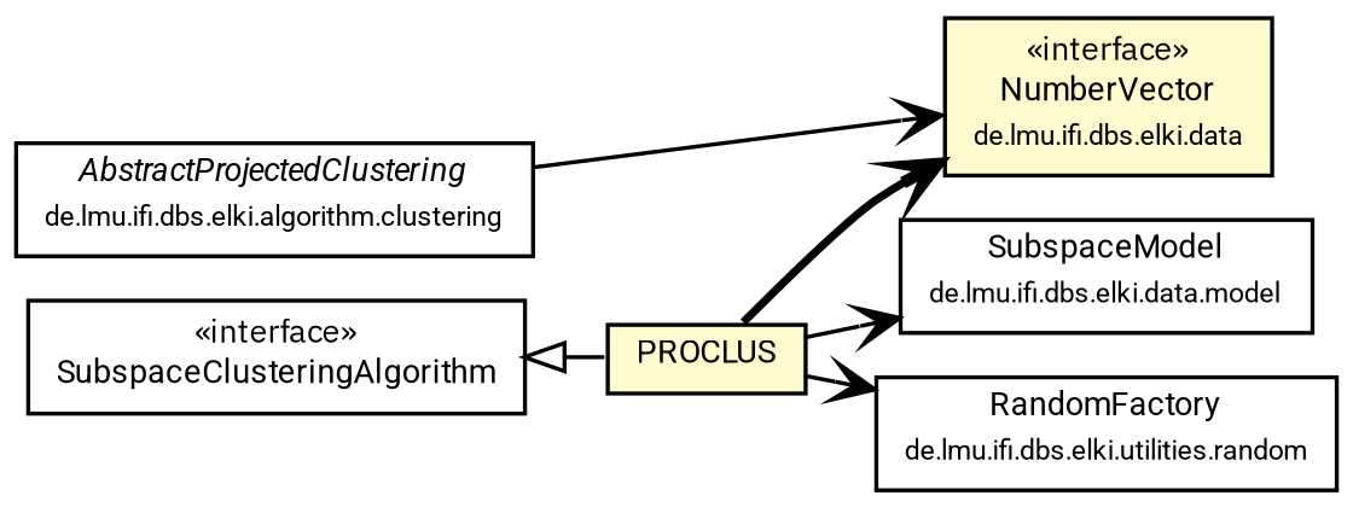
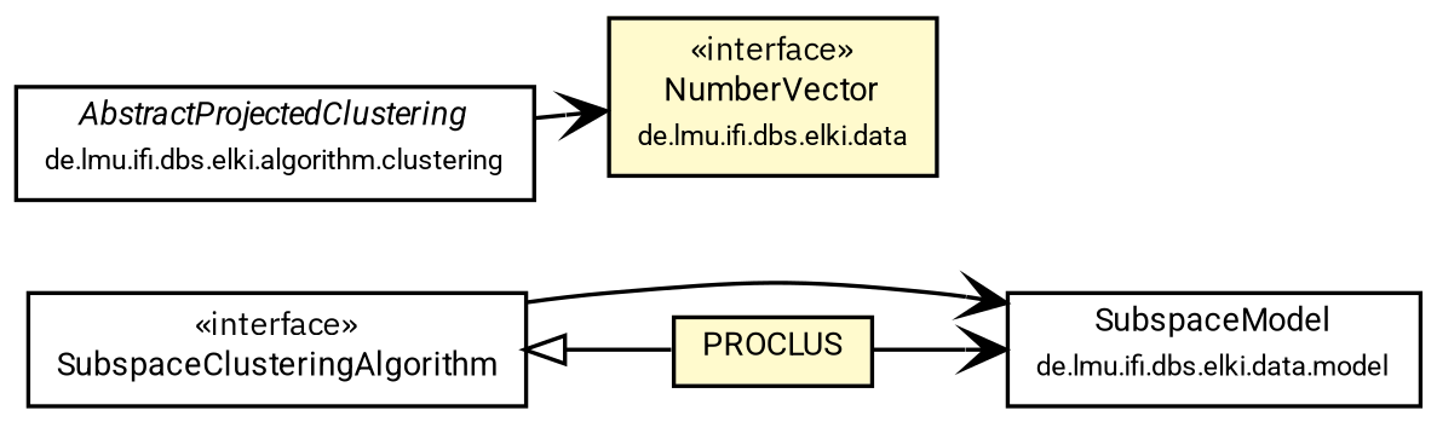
  digraph {
    fontname="IBM Plex Sans"
    nodesep=0.15
    rankdir=LR
    ranksep=0.25
    node [fontcolor=black fontname="IBM Plex Sans" fontsize=8 margin=0 shape=plaintext]
    edge [arrowhead=open color=black fontname="IBM Plex Sans" fontsize=7 labelfontname=Roboto labelfontsize=7 style=solid weight=0]
    n1 [height=0 label=<<table title="de.lmu.ifi.dbs.elki.data.model.SubspaceModel" border="0" cellborder="1" cellspacing="0" cellpadding="2" href="../../../data/model/SubspaceModel.html" target="_parent"> 		<tr><td><table border="0" cellspacing="0" cellpadding="1"> 		<tr><td align="center" balign="center"> <font face="Roboto">SubspaceModel</font> </td></tr> 		<tr><td align="center" balign="center"> <font face="Roboto" point-size="7.0">de.lmu.ifi.dbs.elki.data.model</font> </td></tr> 		</table></td></tr> 		</table>> width=0]
    n2 [height=0 label=<<table title="de.lmu.ifi.dbs.elki.algorithm.clustering.AbstractProjectedClustering" border="0" cellborder="1" cellspacing="0" cellpadding="2" href="../AbstractProjectedClustering.html" target="_parent"> 		<tr><td><table border="0" cellspacing="0" cellpadding="1"> 		<tr><td align="center" balign="center"> <font face="Roboto"><i>AbstractProjectedClustering</i></font> </td></tr> 		<tr><td align="center" balign="center"> <font face="Roboto" point-size="7.0">de.lmu.ifi.dbs.elki.algorithm.clustering</font> </td></tr> 		</table></td></tr> 		</table>> width=0]
    n3 [height=0 label=<<table title="de.lmu.ifi.dbs.elki.data.NumberVector" border="0" cellborder="1" cellspacing="0" cellpadding="2" bgcolor="LemonChiffon" href="../../../data/NumberVector.html" target="_parent"> 		<tr><td><table border="0" cellspacing="0" cellpadding="1"> 		<tr><td align="center" balign="center"> &#171;interface&#187; </td></tr> 		<tr><td align="center" balign="center"> <font face="Roboto">NumberVector</font> </td></tr> 		<tr><td align="center" balign="center"> <font face="Roboto" point-size="7.0">de.lmu.ifi.dbs.elki.data</font> </td></tr> 		</table></td></tr> 		</table>> width=0]
    n4 [height=0 label=<<table title="de.lmu.ifi.dbs.elki.algorithm.clustering.subspace.PROCLUS" border="0" cellborder="1" cellspacing="0" cellpadding="2" bgcolor="lemonChiffon" href="PROCLUS.html" target="_parent"> 		<tr><td><table border="0" cellspacing="0" cellpadding="1"> 		<tr><td align="center" balign="center"> <font face="Roboto">PROCLUS</font> </td></tr> 		</table></td></tr> 		</table>> width=0]
-   n5 [height=0 label=<<table title="de.lmu.ifi.dbs.elki.utilities.random.RandomFactory" border="0" cellborder="1" cellspacing="0" cellpadding="2" href="../../../utilities/random/RandomFactory.html" target="_parent"> 		<tr><td><table border="0" cellspacing="0" cellpadding="1"> 		<tr><td align="center" balign="center"> <font face="Roboto">RandomFactory</font> </td></tr> 		<tr><td align="center" balign="center"> <font face="Roboto" point-size="7.0">de.lmu.ifi.dbs.elki.utilities.random</font> </td></tr> 		</table></td></tr> 		</table>> width=0]
    n6 [height=0 label=<<table title="de.lmu.ifi.dbs.elki.algorithm.clustering.subspace.SubspaceClusteringAlgorithm" border="0" cellborder="1" cellspacing="0" cellpadding="2" href="SubspaceClusteringAlgorithm.html" target="_parent"> 		<tr><td><table border="0" cellspacing="0" cellpadding="1"> 		<tr><td align="center" balign="center"> &#171;interface&#187; </td></tr> 		<tr><td align="center" balign="center"> <font face="Roboto">SubspaceClusteringAlgorithm</font> </td></tr> 		</table></td></tr> 		</table>> width=0]
    n2 -> n3
    n4 -> n1 [weight=1]
-   n4 -> n3 [style=bold]
-   n4 -> n5 [weight=1]
+   n6 -> n1
    n6 -> n4 [arrowtail=empty dir=back weight=9 arrowhead=""]
  }
